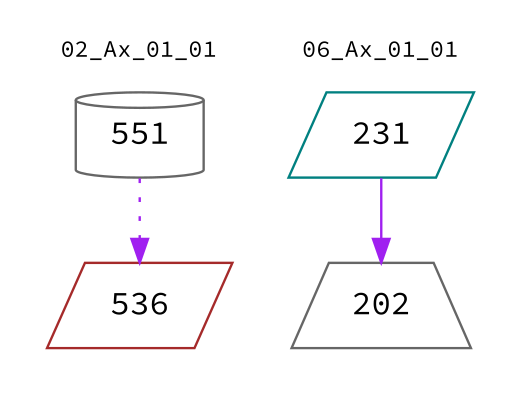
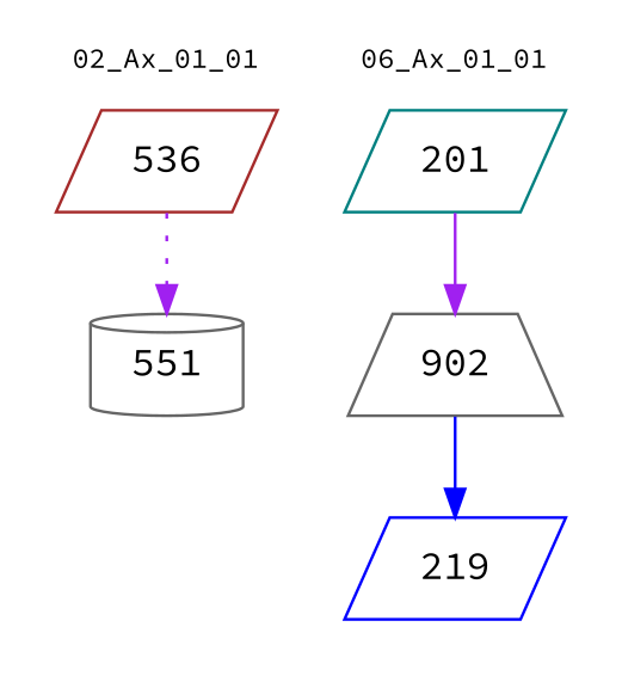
  digraph {
    fontname="Source Code Pro"
    node [color=gray40 fontname="Source Code Pro" shape=parallelogram]
    edge [color=purple fontname="Source Code Pro" style=solid]
    n1 [label=551 shape=cylinder]
    n2 [color=brown label=536]
-   n3 [label=202 shape=trapezium]
-   n4 [color=teal label=231]
+   n3 [label=902 shape=trapezium]
+   n4 [color=teal label=201]
+   n5 [color=blue label=219]
    subgraph cluster_1 {
      color=white
      fontsize=10
      label="02_Ax_01_01"
      n1
      n2
    }
    subgraph cluster_2 {
      color=white
      fontsize=10
      label="06_Ax_01_01"
      n3
      n4
+     n5
    }
-   n1 -> n2 [style=dotted]
+   n2 -> n1 [style=dotted]
+   n3 -> n5 [color=blue]
    n4 -> n3
  }
